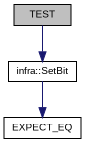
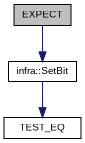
  digraph {
    fontname="Liberation Sans"
    rankdir=TB
    node [color=black fillcolor=white fontname="Liberation Sans" fontsize=10 shape=record style=filled]
    edge [color=midnightblue fontname="Liberation Sans" fontsize=10 labelfontname=Helvetica labelfontsize=10 style=solid]
-   n1 [fillcolor=grey75 fontcolor=black height=0.2 label=TEST width=0.4]
+   n1 [fillcolor=grey75 fontcolor=black height=0.2 label=EXPECT width=0.4]
    n2 [height=0.2 label="infra::SetBit" width=0.4]
-   n3 [height=0.2 label=EXPECT_EQ width=0.4]
+   n3 [height=0.2 label=TEST_EQ width=0.4]
    n1 -> n2
    n2 -> n3
  }
